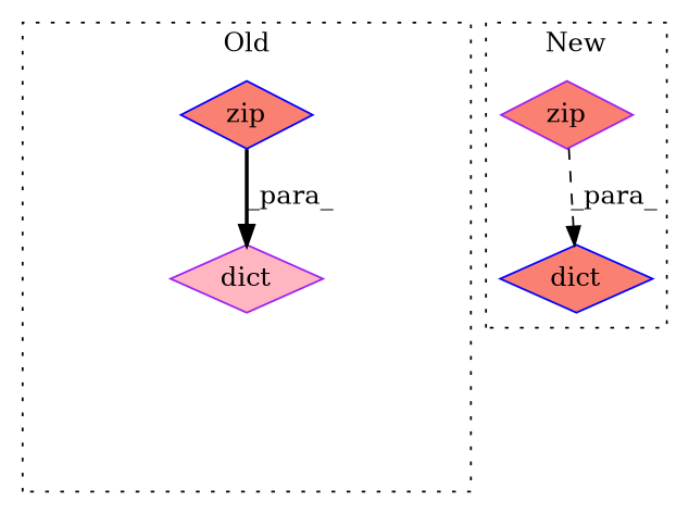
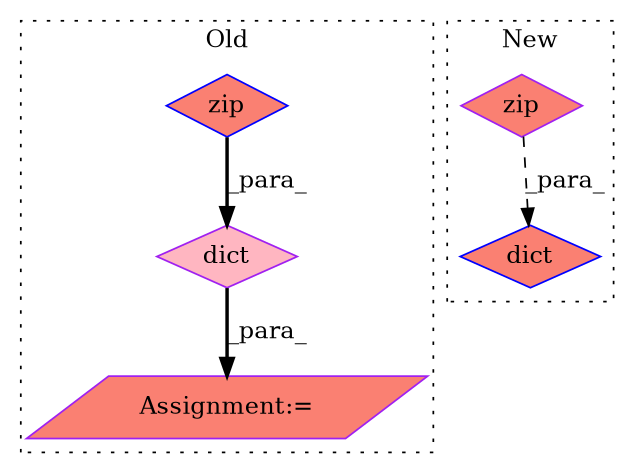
  digraph {
    node [a=32 l="4,1" shape=diamond style=filled fillcolor=salmon color=purple]
    edge [style=bold]
    n1 [label=zip s="7779,7819" color=blue]
    n2 [l="5,1" label=dict s="7774,7820" fillcolor=lightpink]
+   n3 [a=7 l=1 label="Assignment:=" s=7773 shape=parallelogram]
    n4 [l="5,1" label=dict s="7946,7984" color=blue]
    n5 [label=zip s="7951,7983"]
    subgraph cluster_1 {
      label=Old
      style=dotted
      n1
      n2
+     n3
    }
    subgraph cluster_2 {
      label=New
      style=dotted
      n4
      n5
    }
    n1 -> n2 [label=_para_]
+   n2 -> n3 [label=_para_]
    n5 -> n4 [label=_para_ style=dashed]
  }
